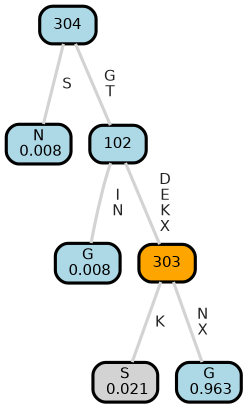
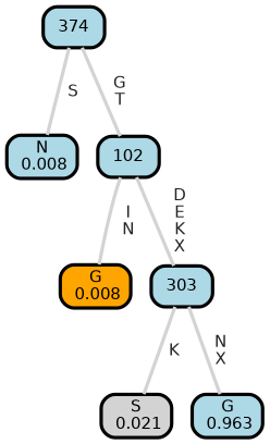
  graph {
    ranksep="0 equally"
    splines=straight
    node [color=black fillcolor=lightblue fontcolor=black fontname=helvetica penwidth=3 shape=box style="filled, rounded"]
    edge [color=lightgray fontcolor=grey14 fontname=helvetica fontweight=bold penwidth=3]
    n1 [label="N\n 0.008"]
-   n2 [label=304]
+   n2 [label=374]
    n3 [label=102]
-   n4 [label="G\n 0.008"]
-   n5 [fillcolor=orange label=303]
+   n4 [fillcolor=orange label="G\n 0.008"]
+   n5 [label=303]
    n6 [fillcolor=lightgrey label="S\n 0.021"]
    n7 [label="G\n 0.963"]
    subgraph sub_1 {
      rank=same
    }
    n2 -- n1 [label=" S"]
    n2 -- n3 [label=" G\n T"]
    n3 -- n4 [label=" I\n N"]
    n3 -- n5 [label=" D\n E\n K\n X"]
    n5 -- n6 [label=" K"]
    n5 -- n7 [label=" N\n X"]
  }
